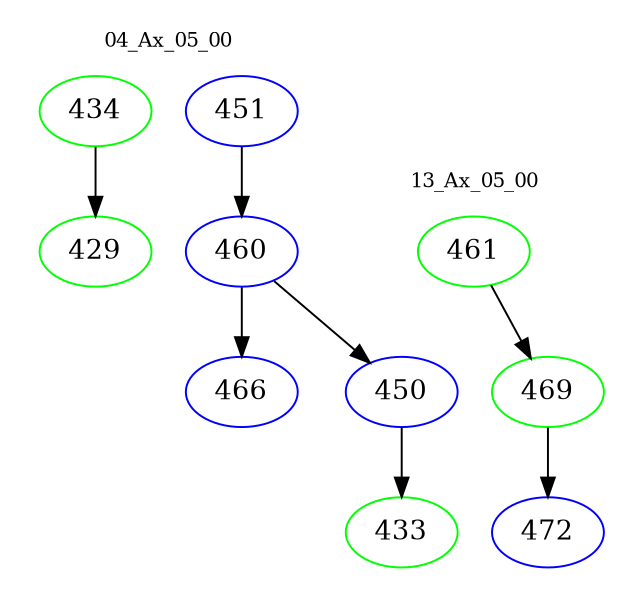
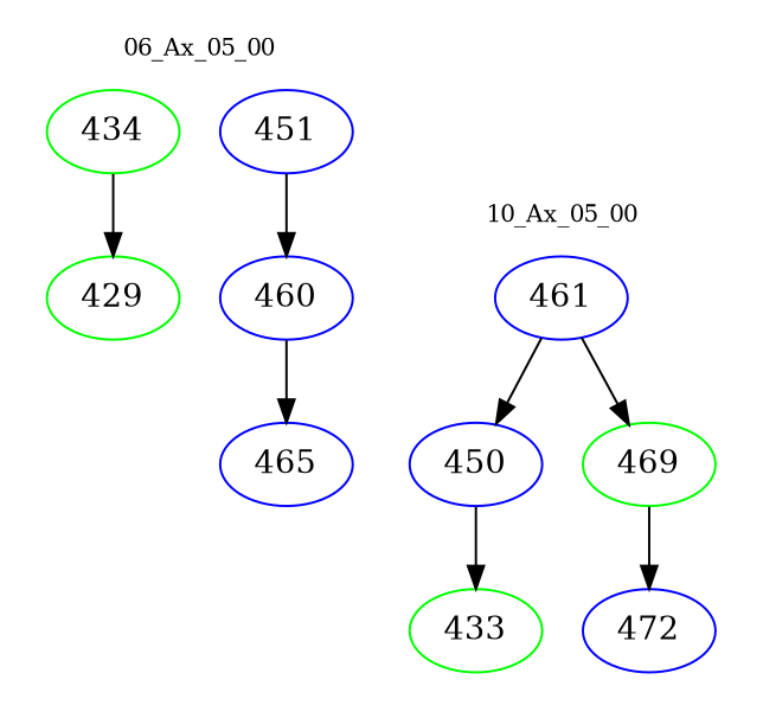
  digraph {
    node [color=blue]
    edge [color=black]
    n1 [label=451]
    n2 [color=green label=434]
    n3 [label=460]
    n4 [color=green label=429]
-   n5 [label=466]
-   n6 [color=green label=461]
+   n5 [label=465]
+   n6 [label=461]
    n7 [label=450]
    n8 [color=green label=469]
    n9 [color=green label=433]
    n10 [label=472]
    subgraph cluster_1 {
      color=white
      fontsize=10
-     label="04_Ax_05_00"
+     label="06_Ax_05_00"
      n1
      n2
      n3
      n4
      n5
    }
    subgraph cluster_2 {
      color=white
      fontsize=10
-     label="13_Ax_05_00"
+     label="10_Ax_05_00"
      n6
      n7
      n8
      n9
      n10
    }
    n1 -> n3
    n2 -> n4
    n3 -> n5
-   n3 -> n7
+   n6 -> n7
    n6 -> n8
    n7 -> n9
    n8 -> n10
  }
